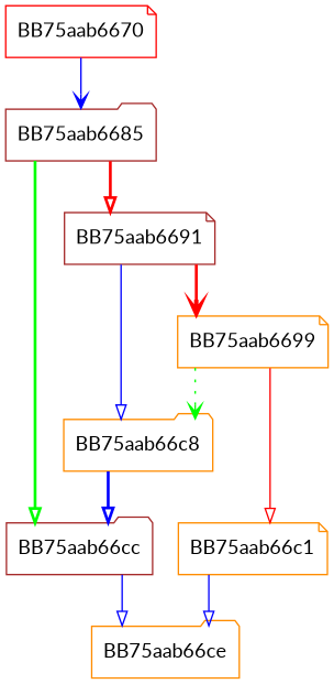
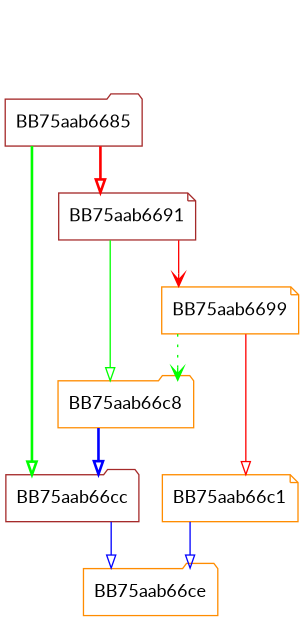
  digraph {
    fontname=Lato
    splines=ortho
    node [color=darkorange fontname=Lato shape=note]
    edge [arrowhead=onormal color=blue fontname=Lato style=solid]
-   BB75aab6670 [color=red]
    BB75aab6685 [color=brown shape=folder]
    BB75aab66cc [color=brown shape=folder]
    BB75aab6691 [color=brown]
    BB75aab66ce [shape=folder]
    BB75aab66c8 [shape=folder]
    BB75aab6699
    BB75aab66c1
-   BB75aab6670 -> BB75aab6685 [arrowhead=vee]
    BB75aab6685 -> BB75aab66cc [color=green style=bold]
    BB75aab6685 -> BB75aab6691 [color=red style=bold]
    BB75aab66cc -> BB75aab66ce
-   BB75aab6691 -> BB75aab66c8
-   BB75aab6691 -> BB75aab6699 [arrowhead=vee color=red style=bold]
+   BB75aab6691 -> BB75aab66c8 [color=green]
+   BB75aab6691 -> BB75aab6699 [arrowhead=vee color=red]
    BB75aab66c8 -> BB75aab66cc [style=bold]
    BB75aab6699 -> BB75aab66c8 [arrowhead=vee color=green style=dotted]
    BB75aab6699 -> BB75aab66c1 [color=red]
    BB75aab66c1 -> BB75aab66ce
  }
